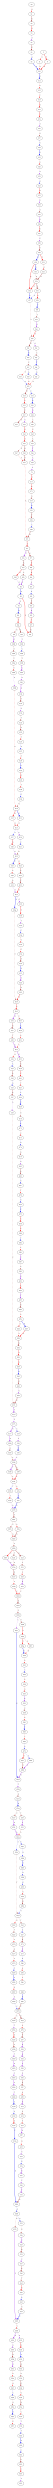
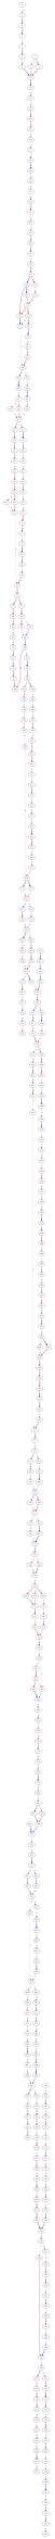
  strict digraph {
    fontname="EB Garamond"
    node [fontname="EB Garamond"]
    edge [color=red fontname="EB Garamond" style=dashed]
    S0
    S1
    S2
    S3
    S4
    S5
    S6
    S10
    S7
    S8
    S9
    S11
    S12
    S13
    S14
    S15
    S16
    S17
    S18
    S19
    S20
    S21
    S22
    S23
    S24
    S25
    S26
    S27
    S28
    S29
    S30
    S31
    S33
    S36
    S32
    S34
    S35
    S37
    S38
    S39
    S40
    S41
    S42
    S43
    S44
    S45
    S46
    S47
    S48
    S49
    S50
    S51
    S52
    S53
    S54
    S55
    S56
    S57
    S58
    S59
    S60
    S61
    S62
    S63
    S64
    S65
    S66
    S67
    S68
    S69
    S70
    S71
    S72
    S73
    S74
    S75
    S76
    S77
    S78
    S79
    S80
    S81
    S82
    S83
    S84
    S85
    S86
    S87
    S88
    S89
    S90
    S91
    S92
    S93
    S94
    S95
    S96
    S97
    S98
    S99
    S100
    S101
    S102
    S103
    S104
    S105
    S106
    S107
    S108
    S109
    S110
    S111
    S112
    S113
    S114
    S115
    S116
    S117
    S118
    S119
    S120
    S121
    S122
    S123
    S124
    S125
    S126
    S127
    S128
    S129
    S130
    S131
    S132
    S133
    S134
    S135
    S136
    S137
    S138
    S139
    S140
    S141
    S142
    S143
    S144
    S145
    S146
    S147
    S148
    S149
    S150
    S151
    S152
    S153
    S154
    S155
    S156
    S157
    S158
    S159
    S160
    S161
    S162
    S163
    S164
    S165
    S166
    S167
    S168
    S169
    S170
    S171
    S172
    S173
    S174
    S175
    S176
    S177
    S178
    S179
    S180
    S181
    S182
    S183
    S184
    S185
    S186
    S187
    S188
    S189
    S190
    S191
    S192
    S193
    S194
    S195
    S196
    S197
    S198
    S199
    S200
    S201
    S202
    S203
    S204
    S205
    S206
    S207
    S208
    S209
    S210
    S211
    S212
    S213
    S214
    S215
    S216
    S217
    S218
    S219
    S220
    S221
    S222
    S223
    S224
    S225
    S226
    S227
    S228
    S229
    S230
    S231
    S232
    S233
    S234
    S235
    S236
    S237
    S238
    S239
    S240
    S241
    S242
    S243
    S244
    S245
    S246
    S247
    S248
    S249
    S250
    S251
    S252
    S253
    S254
    S255
    S256
    S257
    S258
    S259
    S260
    S261
    S262
    S263
    S264
    S265
    S266
    S267
    S268
    S269
    S270
    S271
    S272
    S273
    S274
    S275
    S276
    S277
    S278
    S279
    S280
    S281
    S282
    S283
    S284
    S285
    S286
    S287
    S288
    S289
    S290
    S291
    S292
    S293
    S294
    S295
    S296
    S297
    S298
    S299
    S300
    S301
    S302
    S303
    S304
    S305
    S306
    S307
    S308
    S309
    S310
    S311
    S312
    S313
    S314
    S315
    S316
    S317
    S318
    S319
    S320
    S321
    S322
    S323
    S324
    S325
    S326
    S327
    S328
    S329
    S330
    S331
    S332
    S333
    n335 [label=S734]
    S335
    S336
    S337
    S338
    S339
    S340
    S341
    S342
    S343
    S344
    S345
    S346
    S347
    S348
    S349
    S350
    S351
    S352
    S353
    S354
    S355
    S356
    S357
    S358
    S360
    S361
    S362
    S363
    S364
    S365
    S0 -> S1 [label=A]
    S1 -> S2 [color=brown label=G style=bold]
    S2 -> S3 [label=A style=bold]
    S3 -> S4 [color=purple label=A]
    S4 -> S5 [color=brown label=G style=bold]
    S5 -> S6 [color=blue label=A]
    S6 -> S10 [color=blue label=A style=bold]
    S10 -> S11 [color=blue label=A style=bold]
    S7 -> S8 [label=C]
    S7 -> S9 [label=T style=bold]
    S8 -> S10 [label=A]
    S9 -> S10 [label=A style=bold]
    S11 -> S12 [label=G]
    S12 -> S13 [label=C]
    S13 -> S14 [label=A style=bold]
    S14 -> S15 [label=T style=bold]
    S15 -> S16 [color=purple label=A]
    S16 -> S17 [color=brown label=A]
    S17 -> S18 [color=blue label=G]
    S18 -> S19 [color=blue label=A style=bold]
    S19 -> S20 [label=G]
    S20 -> S21 [color=purple label=A]
    S21 -> S22 [color=blue label=A]
    S22 -> S23 [label=A style=bold]
    S23 -> S24 [color=purple label=G]
    S24 -> S25 [color=brown label=A]
    S25 -> S26 [color=purple label=A style=bold]
    S26 -> S27 [label=G style=bold]
    S27 -> S28 [color=purple label=G]
    S28 -> S29 [color=brown label=T style=bold]
    S29 -> S30 [color=blue label=C style=bold]
    S29 -> S31 [label=T style=bold]
    S30 -> S33 [color=blue label=G style=bold]
    S30 -> S36 [label=A style=bold]
    S31 -> S32 [label=A]
    S33 -> S34 [color=brown label=A]
    S36 -> S37 [color=blue label=C style=bold]
    S32 -> S34 [color=brown label=A style=bold]
    S34 -> S36 [label=A style=bold]
    S34 -> S35 [color=brown label=G style=bold]
    S35 -> S37 [color=blue label=C]
    S35 -> S38 [label=C style=bold]
    S37 -> S39 [color=brown label=T]
    S38 -> S40 [color=blue label=T style=bold]
    S39 -> S41 [color=brown label=G style=bold]
    S39 -> S42 [color=purple label=A]
    S40 -> S43 [color=brown label=T]
    S41 -> S44 [color=blue label=G style=bold]
    S42 -> S45 [color=brown label=C]
    S43 -> S46 [color=purple label=A style=bold]
    S44 -> S47 [color=brown label=C]
    S45 -> S48 [color=blue label=T style=bold]
    S46 -> S39 [label=T style=bold]
    S47 -> S49 [label=T]
    S47 -> S50 [color=blue label=A]
    S48 -> S51 [color=blue label=G]
    S49 -> S52 [color=blue label=G]
    S50 -> S52 [label=G]
    S51 -> S52 [label=G]
    S52 -> S53 [color=brown label=T style=bold]
    S52 -> S54 [color=blue label=C]
    S53 -> S55 [label=C style=bold]
    S54 -> S56 [color=blue label=A style=bold]
    S55 -> S57 [color=brown label=C style=bold]
    S56 -> S58 [color=purple label=G style=bold]
    S57 -> S59 [color=brown label=T style=bold]
    S58 -> S60 [color=brown label=C]
-   S57 -> S61 [color=purple label=G]
+   S59 -> S61 [color=purple label=G]
    S60 -> S62 [label=G]
    S61 -> S63 [label=A style=bold]
    S62 -> S64 [color=brown label=A]
    S63 -> S65 [label=A style=bold]
    S64 -> S66 [color=purple label=T style=bold]
    S65 -> S67 [color=brown label=G]
    S65 -> S68 [color=brown label=A style=bold]
    S66 -> S69 [color=purple label=A]
    S67 -> S70 [label=T]
    S68 -> S70 [color=brown label=T style=bold]
    S69 -> S71 [color=purple label=T]
    S70 -> S72 [label=A]
    S71 -> S73 [label=C style=bold]
    S72 -> S74 [label=C style=bold]
    S73 -> S75 [label=A style=bold]
    S74 -> S76 [color=purple label=T style=bold]
    S74 -> S77 [color=brown label=G style=bold]
    S75 -> S78 [color=brown label=G]
    S76 -> S79 [color=brown label=A style=bold]
    S77 -> S80 [label=A style=bold]
    S78 -> S81 [color=blue label=G style=bold]
    S79 -> S82 [label=C style=bold]
    S79 -> S83 [color=brown label=T]
    S80 -> S84 [label=G style=bold]
    S81 -> S85 [color=brown label=T style=bold]
    S82 -> S86 [color=purple label=A]
    S83 -> S86 [color=purple label=A style=bold]
    S84 -> S87 [color=purple label=A]
    S85 -> S88 [color=blue label=C]
    S86 -> S89 [color=blue label=A style=bold]
    S87 -> S90 [color=blue label=A]
    S88 -> S72 [color=brown label=A style=bold]
    S89 -> S91 [color=purple label=A]
    S89 -> S92 [label=G style=bold]
    S90 -> S93 [color=brown label=T style=bold]
    S91 -> S94 [color=blue label=G style=bold]
    S93 -> S95 [color=purple label=G style=bold]
    S94 -> S96 [label=T style=bold]
    S95 -> S97 [label=T style=bold]
    S96 -> S98 [color=brown label=G]
    S96 -> S99 [color=brown label=A style=bold]
    S97 -> S92 [color=brown label=G style=bold]
    S98 -> S100 [color=purple label=G style=bold]
    S99 -> S101 [color=purple label=T]
    S100 -> S102 [color=brown label=A]
    S101 -> S103 [color=blue label=C]
    S102 -> S104 [color=brown label=T]
    S103 -> S105 [color=brown label=T]
    S104 -> S106 [label=G]
    S105 -> S107 [color=purple label=C style=bold]
    S106 -> S108 [color=purple label=A]
    S107 -> S109 [color=purple label=A]
    S108 -> S110 [label=G]
    S109 -> S111 [color=purple label=G style=bold]
    S110 -> S112 [label=A style=bold]
    S110 -> S113 [color=blue label=G style=bold]
    S111 -> S114 [color=brown label=T style=bold]
    S112 -> S115 [label=A]
    S113 -> S115 [label=A]
    S114 -> S116 [color=purple label=A]
    S115 -> S117 [color=blue label=T]
    S115 -> S118 [color=purple label=C]
    S116 -> S119 [color=brown label=T]
    S117 -> S120 [label=G style=bold]
    S118 -> S121 [color=blue label=C]
    S119 -> S122 [color=brown label=T style=bold]
    S120 -> S123 [color=purple label=G]
    S121 -> S123 [color=brown label=G]
    S122 -> S124 [label=T]
    S123 -> S125 [color=blue label=C style=bold]
    S123 -> S126 [label=A]
    S124 -> S127 [color=blue label=A]
    S125 -> S128 [label=A]
    S126 -> S129 [color=brown label=C style=bold]
    S127 -> S130 [label=T]
    S128 -> S131 [color=brown label=A]
    S129 -> S132 [color=brown label=C style=bold]
    S130 -> S133 [color=blue label=C style=bold]
    S131 -> S134 [color=purple label=A]
    S132 -> S134 [label=A style=bold]
    S133 -> S135 [label=G style=bold]
    S134 -> S136 [color=blue label=A style=bold]
    S134 -> S137 [color=purple label=G]
    S135 -> S138 [label=T]
    S136 -> S139 [color=brown label=T]
    S137 -> S140 [label=T style=bold]
    S138 -> S141 [color=blue label=G]
    S139 -> S142 [label=C style=bold]
    S140 -> S143 [color=purple label=T]
    S141 -> S110 [color=brown label=G]
    S142 -> S144 [color=purple label=A style=bold]
    S142 -> S145 [color=brown label=C]
    S143 -> S146 [color=blue label=C]
    S144 -> S147 [color=brown label=G style=bold]
    S145 -> S148 [color=blue label=A style=bold]
    S146 -> S149 [label=G]
    S147 -> S150 [color=brown label=T]
    S148 -> S151 [label=A]
    S149 -> S152 [label=G]
    S150 -> S153 [color=purple label=C style=bold]
    S151 -> S153 [label=C]
-   S152 -> S154 [color=brown label=A style=bold]
    S153 -> S155 [color=purple label=G style=bold]
    S153 -> S156 [label=A]
    S154 -> S157 [color=blue label=A style=bold]
    S155 -> S158 [color=brown label=C style=bold]
    S156 -> S159 [color=blue label=A]
    S157 -> S160 [color=purple label=T style=bold]
    S158 -> S161 [label=C style=bold]
    S159 -> S162 [color=brown label=A style=bold]
    S160 -> S163 [color=brown label=T style=bold]
    S161 -> S164 [label=T]
    S162 -> S165 [color=blue label=G]
    S163 -> S139 [label=T style=bold]
    S164 -> S166 [color=blue label=T]
    S165 -> S167 [color=brown label=A style=bold]
    S166 -> S168 [color=blue label=C style=bold]
    S167 -> S169 [color=purple label=A]
    S168 -> S170 [color=brown label=G]
    S169 -> S171 [color=brown label=C]
    S170 -> S172 [color=blue label=T style=bold]
    S171 -> S173 [color=purple label=T style=bold]
    S172 -> S174 [label=C]
    S173 -> S175 [color=purple label=G]
    S174 -> S176 [color=blue label=G]
    S175 -> S177 [color=purple label=G style=bold]
    S175 -> S178 [color=blue label=C]
    S176 -> S179 [color=brown label=G]
    S177 -> S180 [color=purple label=A style=bold]
    S178 -> S181 [color=purple label=C]
    S179 -> S182 [color=purple label=G]
    S180 -> S183 [color=brown label=G]
    S181 -> S184 [color=blue label=C style=bold]
    S182 -> S185 [color=brown label=A style=bold]
    S183 -> S186 [color=brown label=T]
    S184 -> S186 [color=purple label=T]
    S185 -> S187 [color=blue label=G]
    S186 -> S188 [color=purple label=T style=bold]
    S186 -> S189 [color=brown label=A style=bold]
    S187 -> S190 [label=T]
    S188 -> S191 [label=T]
    S189 -> S191 [label=T style=bold]
    S190 -> S192 [color=blue label=G]
    S191 -> S193 [color=blue label=T]
    S191 -> S194 [label=A]
    S192 -> S195 [color=blue label=C style=bold]
    S193 -> S196 [label=T]
    S194 -> S197 [color=blue label=C style=bold]
    S195 -> S198 [label=C style=bold]
    S196 -> S199 [color=purple label=A]
    S197 -> S199 [color=blue label=A style=bold]
    S198 -> S200 [label=C style=bold]
    S199 -> S201 [color=brown label=T style=bold]
    S200 -> S202 [color=blue label=T]
    S201 -> S203 [color=brown label=G]
    S201 -> S204 [label=A]
    S202 -> S205 [label=T]
    S203 -> S206 [label=G]
    S204 -> S206 [color=brown label=G style=bold]
    S205 -> S207 [color=purple label=C style=bold]
    S206 -> S208 [color=brown label=C]
    S207 -> S209 [color=brown label=A]
    S208 -> S210 [label=C style=bold]
    S208 -> S211 [color=brown label=T]
    S208 -> S212 [color=brown label=G style=bold]
    S209 -> S213 [color=purple label=G style=bold]
    S210 -> S214 [color=purple label=A style=bold]
    S211 -> S214 [color=brown label=A]
    S212 -> S215 [color=brown label=T]
    S213 -> S216 [label=A style=bold]
    S214 -> S217 [color=brown label=G style=bold]
    S215 -> S218 [label=C]
    S216 -> S219 [color=purple label=T style=bold]
    S217 -> S220 [label=C]
    S218 -> S221 [color=purple label=A style=bold]
    S219 -> S222 [color=brown label=G style=bold]
    S220 -> S223 [label=C style=bold]
    S221 -> S223 [label=C]
    S222 -> S224 [label=A]
    S223 -> S225 [color=brown label=A style=bold]
    S224 -> S226 [label=A]
    S224 -> S227 [color=blue label=G style=bold]
    S225 -> S228 [color=brown label=C]
    S226 -> S229 [label=T]
    S227 -> S229 [label=T style=bold]
    S228 -> S230 [color=brown label=T]
-   S228 -> S231 [color=purple label=C]
+   S228 -> S237 [color=purple label=C]
    S229 -> S232 [color=brown label=G style=bold]
    S230 -> S233 [label=T style=bold]
    S231 -> S234 [color=blue label=G style=bold]
    S232 -> S235 [label=T style=bold]
    S233 -> S236 [label=T style=bold]
    S233 -> S237 [label=C]
    S234 -> S238 [color=purple label=T]
    S235 -> S239 [label=G style=bold]
    S236 -> S240 [color=blue label=G style=bold]
    S237 -> S240 [label=G]
    S238 -> S241 [color=brown label=G]
    S239 -> S242 [color=blue label=G style=bold]
    S240 -> S243 [label=A]
    S241 -> S244 [color=blue label=G style=bold]
    S242 -> S245 [color=brown label=G style=bold]
    S243 -> S246 [color=blue label=C]
    S244 -> S247 [color=brown label=C]
    S244 -> S248 [color=brown label=T]
    S245 -> S249 [color=purple label=G]
    S246 -> S250 [label=A]
    S247 -> S251 [color=purple label=A style=bold]
    S248 -> S252 [color=purple label=T style=bold]
    S249 -> S171 [color=brown label=C style=bold]
    S250 -> S253 [label=G]
    S251 -> S254 [color=purple label=A style=bold]
    S252 -> S254 [label=A]
    S253 -> S255 [color=purple label=A style=bold]
    S254 -> S256 [color=blue label=A]
    S254 -> S257 [color=blue label=C]
    S255 -> S258 [color=brown label=C]
    S256 -> S259 [color=brown label=T]
    S257 -> S260 [color=blue label=A]
    S258 -> S261 [label=A]
    S259 -> S262 [label=G]
    S259 -> S263 [color=brown label=T]
    S260 -> S264 [color=blue label=T style=bold]
    S261 -> S265 [color=blue label=T style=bold]
    S262 -> S266 [color=brown label=T]
    S263 -> S267 [color=blue label=A]
    S264 -> S268 [color=blue label=G]
    S265 -> S269 [label=T]
    S266 -> S270 [label=T]
    S267 -> S271 [color=brown label=G style=bold]
    S268 -> S272 [color=blue label=G]
    S269 -> S273 [color=blue label=A]
    S270 -> S274 [color=brown label=G]
    S271 -> S275 [color=purple label=C style=bold]
    S272 -> S276 [label=G]
    S273 -> S277 [label=T style=bold]
    S273 -> S278 [color=blue label=C]
    S274 -> S279 [label=T]
    S275 -> S280 [color=blue label=G]
    S276 -> S281 [color=brown label=G style=bold]
    S277 -> S282 [color=brown label=T style=bold]
    S278 -> S282 [color=purple label=T style=bold]
    S279 -> S283 [color=blue label=C]
    S280 -> S284 [label=A]
    S281 -> S259 [color=blue label=T]
    S282 -> S234 [color=purple label=G style=bold]
    S283 -> S285 [color=blue label=T style=bold]
    S284 -> S286 [label=C]
    S285 -> S287 [label=G]
+   S286 -> S288 [color=brown label=T style=bold]
    S287 -> S289 [color=purple label=A]
    S288 -> S290 [color=blue label=G style=bold]
    S289 -> S291 [color=blue label=C]
    S290 -> S291 [color=brown label=C style=bold]
    S291 -> S292 [color=brown label=C]
    S291 -> S293 [color=brown label=G style=bold]
    S292 -> S294 [color=purple label=T]
    S293 -> S295 [label=A]
    S294 -> S296 [label=A style=bold]
    S295 -> S297 [color=brown label=T style=bold]
    S296 -> S298 [color=brown label=T style=bold]
    S297 -> S299 [color=purple label=G style=bold]
    S298 -> S300 [color=purple label=T]
    S299 -> S301 [color=purple label=A style=bold]
    S300 -> S302 [color=purple label=G style=bold]
-   S301 -> S303 [color=purple label=T style=bold]
    S302 -> S304 [color=purple label=C]
    S303 -> S305 [color=purple label=G]
    S304 -> S306 [color=purple label=T style=bold]
    S305 -> S307 [color=brown label=A style=bold]
    S306 -> S308 [color=purple label=T]
    S307 -> S309 [label=A]
    S308 -> S310 [color=blue label=C style=bold]
    S309 -> S311 [color=purple label=G style=bold]
    S310 -> S312 [color=blue label=A]
    S311 -> S313 [color=brown label=A]
    S312 -> S314 [label=A style=bold]
    S313 -> S315 [label=G]
-   S314 -> S316 [color=blue label=C style=bold]
+   S314 -> S316 [label=C style=bold]
    S315 -> S317 [color=purple label=A style=bold]
    S316 -> S318 [color=blue label=A style=bold]
    S317 -> S319 [label=G]
    S318 -> S320 [color=blue label=A]
    S319 -> S321 [color=purple label=G]
    S320 -> S322 [color=brown label=A]
    S320 -> S323 [color=blue label=G]
    S321 -> S324 [color=blue label=G]
    S322 -> S325 [color=purple label=C style=bold]
    S323 -> S326 [color=brown label=G]
    S324 -> S327 [color=purple label=G style=bold]
    S325 -> S328 [label=C]
    S326 -> S329 [color=purple label=C style=bold]
    S327 -> S330 [color=purple label=C]
    S328 -> S331 [color=purple label=A style=bold]
    S328 -> S332 [color=purple label=G]
    S329 -> S333 [color=brown label=G style=bold]
    S330 -> n335 [color=purple label=T style=bold]
    S331 -> S335 [color=purple label=G]
    S332 -> S336 [label=G style=bold]
    S333 -> S337 [color=purple label=C]
    n335 -> S318 [color=brown label=A style=bold]
    S335 -> S338 [color=brown label=A style=bold]
    S336 -> S339 [color=blue label=T style=bold]
    S337 -> S340 [color=brown label=A style=bold]
    S338 -> S341 [color=purple label=A style=bold]
    S339 -> S342 [color=brown label=A style=bold]
    S340 -> S343 [color=brown label=T]
    S341 -> S344 [label=G]
    S342 -> S345 [color=brown label=G]
    S343 -> S346 [label=G style=bold]
    S344 -> S347 [label=A]
    S345 -> S348 [color=brown label=G style=bold]
    S346 -> S349 [color=blue label=A]
    S347 -> S350 [color=blue label=C]
    S348 -> S351 [label=G]
    S349 -> S352 [color=brown label=G]
    S350 -> S353 [color=brown label=A]
    S351 -> S354 [color=brown label=A style=bold]
    S352 -> S325 [color=blue label=C style=bold]
    S353 -> S355 [color=blue label=A style=bold]
    S354 -> S356 [label=C]
    S355 -> S357 [label=G]
    S356 -> S358 [color=purple label=T]
    S358 -> S360 [color=blue label=T]
    S360 -> S361 [color=blue label=A style=bold]
    S361 -> S362 [color=blue label=C]
    S362 -> S363 [color=brown label=C style=bold]
    S363 -> S364 [label=C style=bold]
    S364 -> S365 [color=purple label=T]
  }
